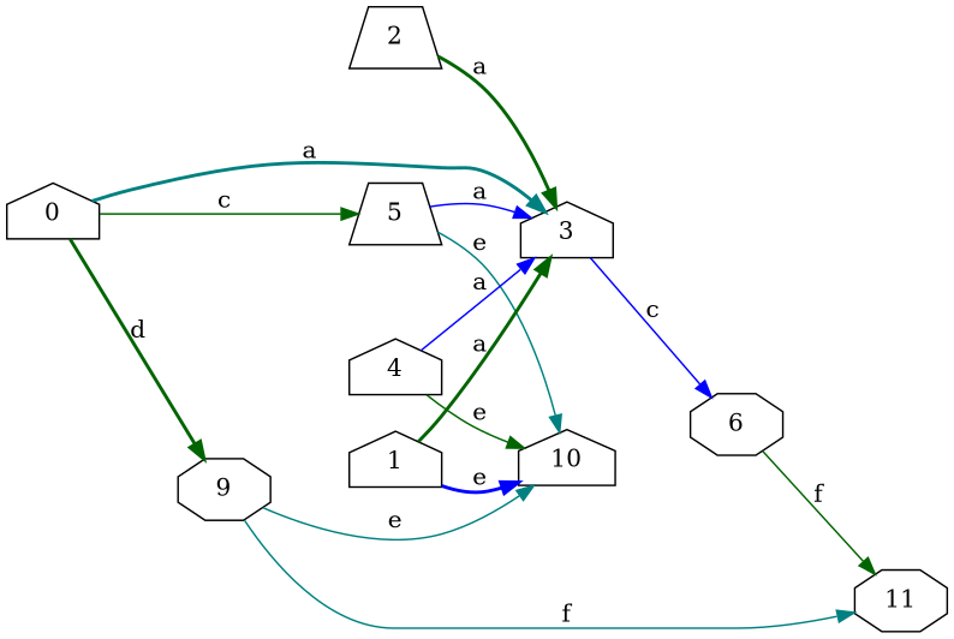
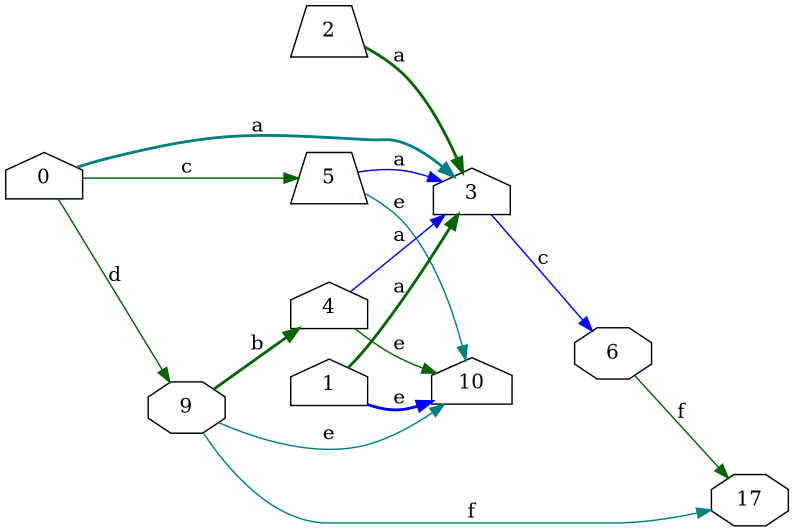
  strict digraph {
    rankdir=LR
    node [shape=house]
    edge [color=darkgreen style=solid]
    2 [shape=trapezium]
    3
    6 [shape=octagon]
-   11 [shape=octagon]
+   11 [shape=octagon label=17]
    0
    9 [shape=octagon]
    5 [shape=trapezium]
    4
    10
    1
    2 -> 3 [label=a style=bold]
    3 -> 6 [color=blue label=c]
    6 -> 11 [label=f]
    0 -> 3 [color=teal label=a style=bold]
-   0 -> 9 [label=d style=bold]
+   0 -> 9 [label=d]
    0 -> 5 [label=c]
    9 -> 11 [color=teal label=f]
+   9 -> 4 [label=b style=bold]
    9 -> 10 [color=teal label=e]
    5 -> 3 [color=blue label=a]
    5 -> 10 [color=teal label=e]
    4 -> 3 [color=blue label=a]
    4 -> 10 [label=e]
    1 -> 3 [label=a style=bold]
    1 -> 10 [color=blue label=e style=bold]
  }
